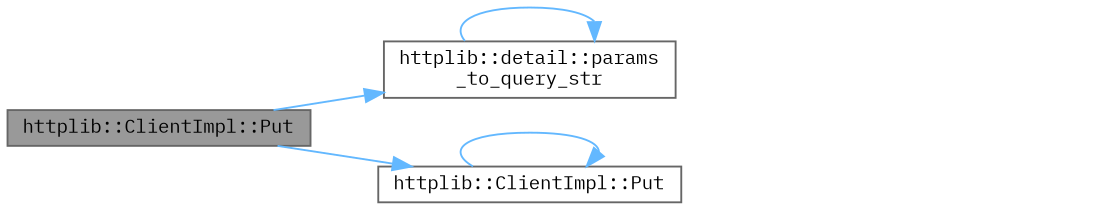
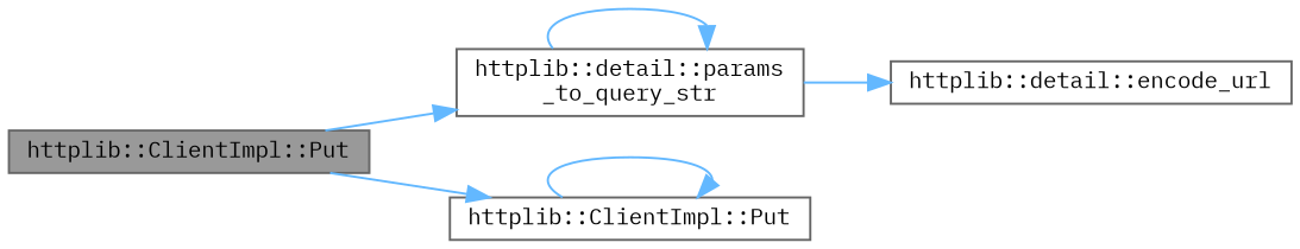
  digraph {
    rankdir=LR
    fontname="IBM Plex Mono"
    node [color=grey40 fillcolor=white fontname="IBM Plex Mono" fontsize=10 shape=box style=filled]
    edge [color=steelblue1 fontname="IBM Plex Mono" fontsize=10 labelfontname=Helvetica labelfontsize=10 style=solid]
    n1 [color=gray40 fillcolor=grey60 fontcolor=black height=0.2 label="httplib::ClientImpl::Put" width=0.4]
    n2 [height=0.2 label="httplib::detail::params\l_to_query_str" width=0.4]
    n3 [height=0.2 label="httplib::ClientImpl::Put" width=0.4]
+   n4 [height=0.2 label="httplib::detail::encode_url" width=0.4]
    n1 -> n2
    n1 -> n3
    n2 -> n2
+   n2 -> n4
    n3 -> n3
  }
